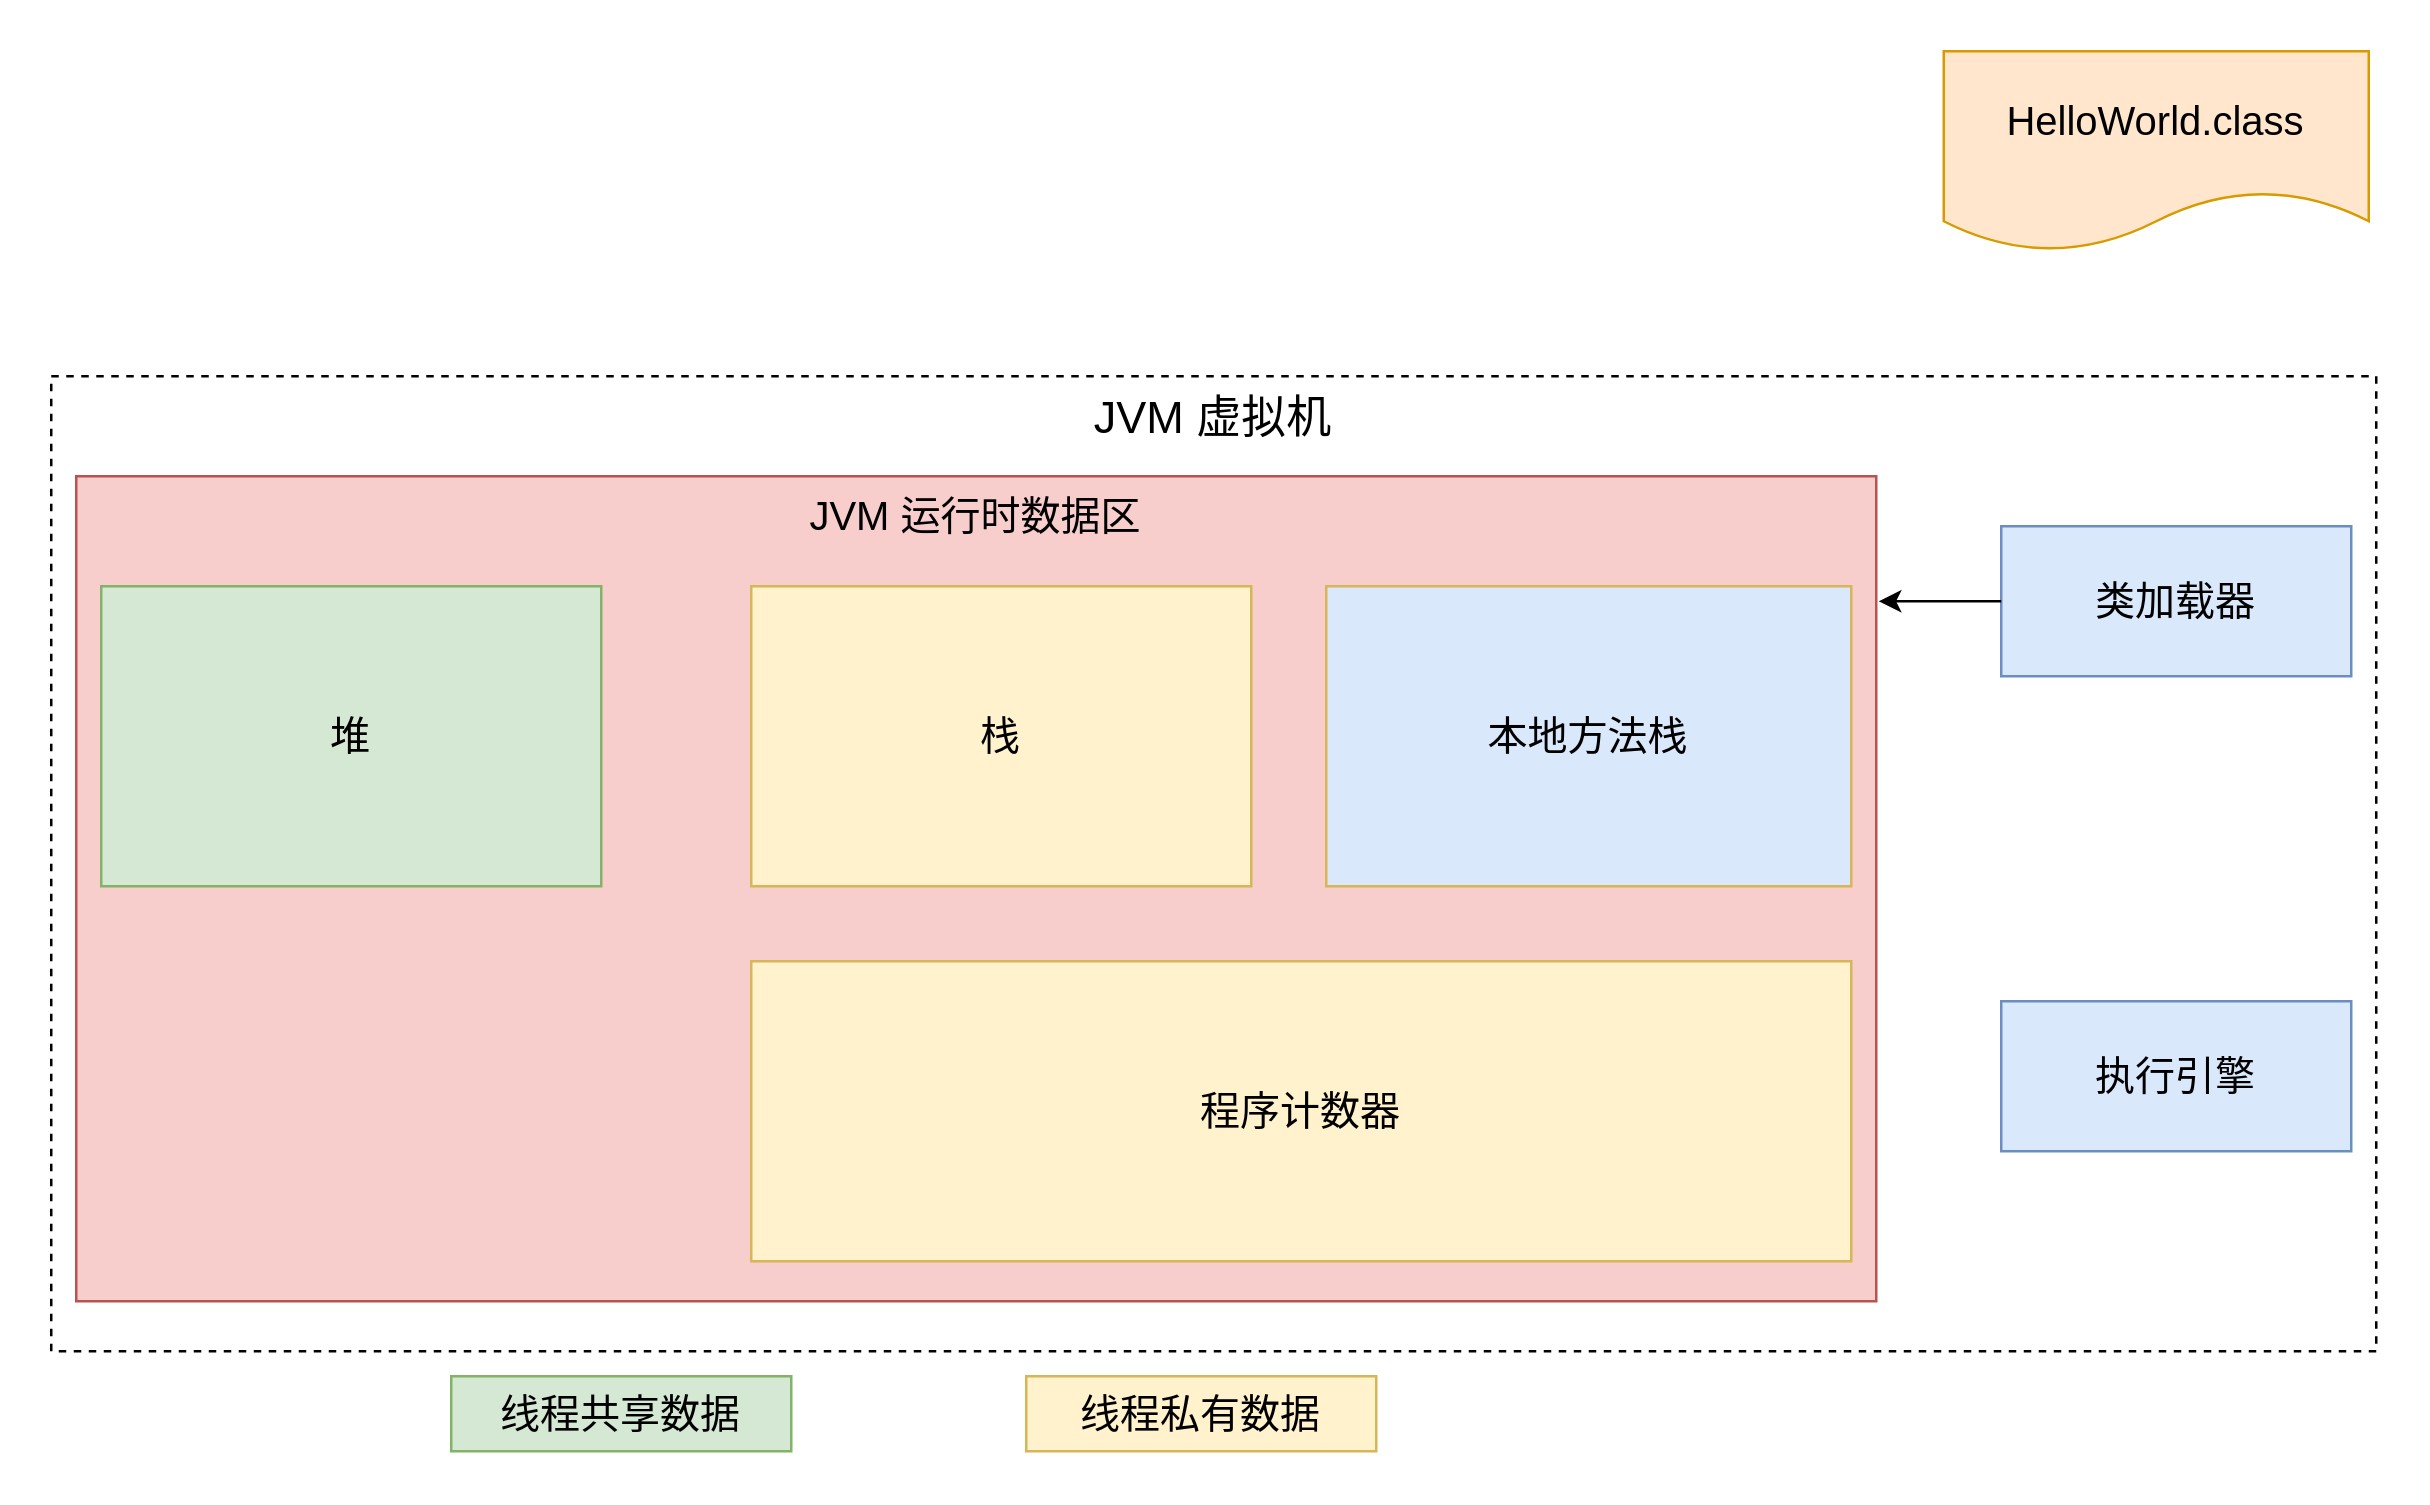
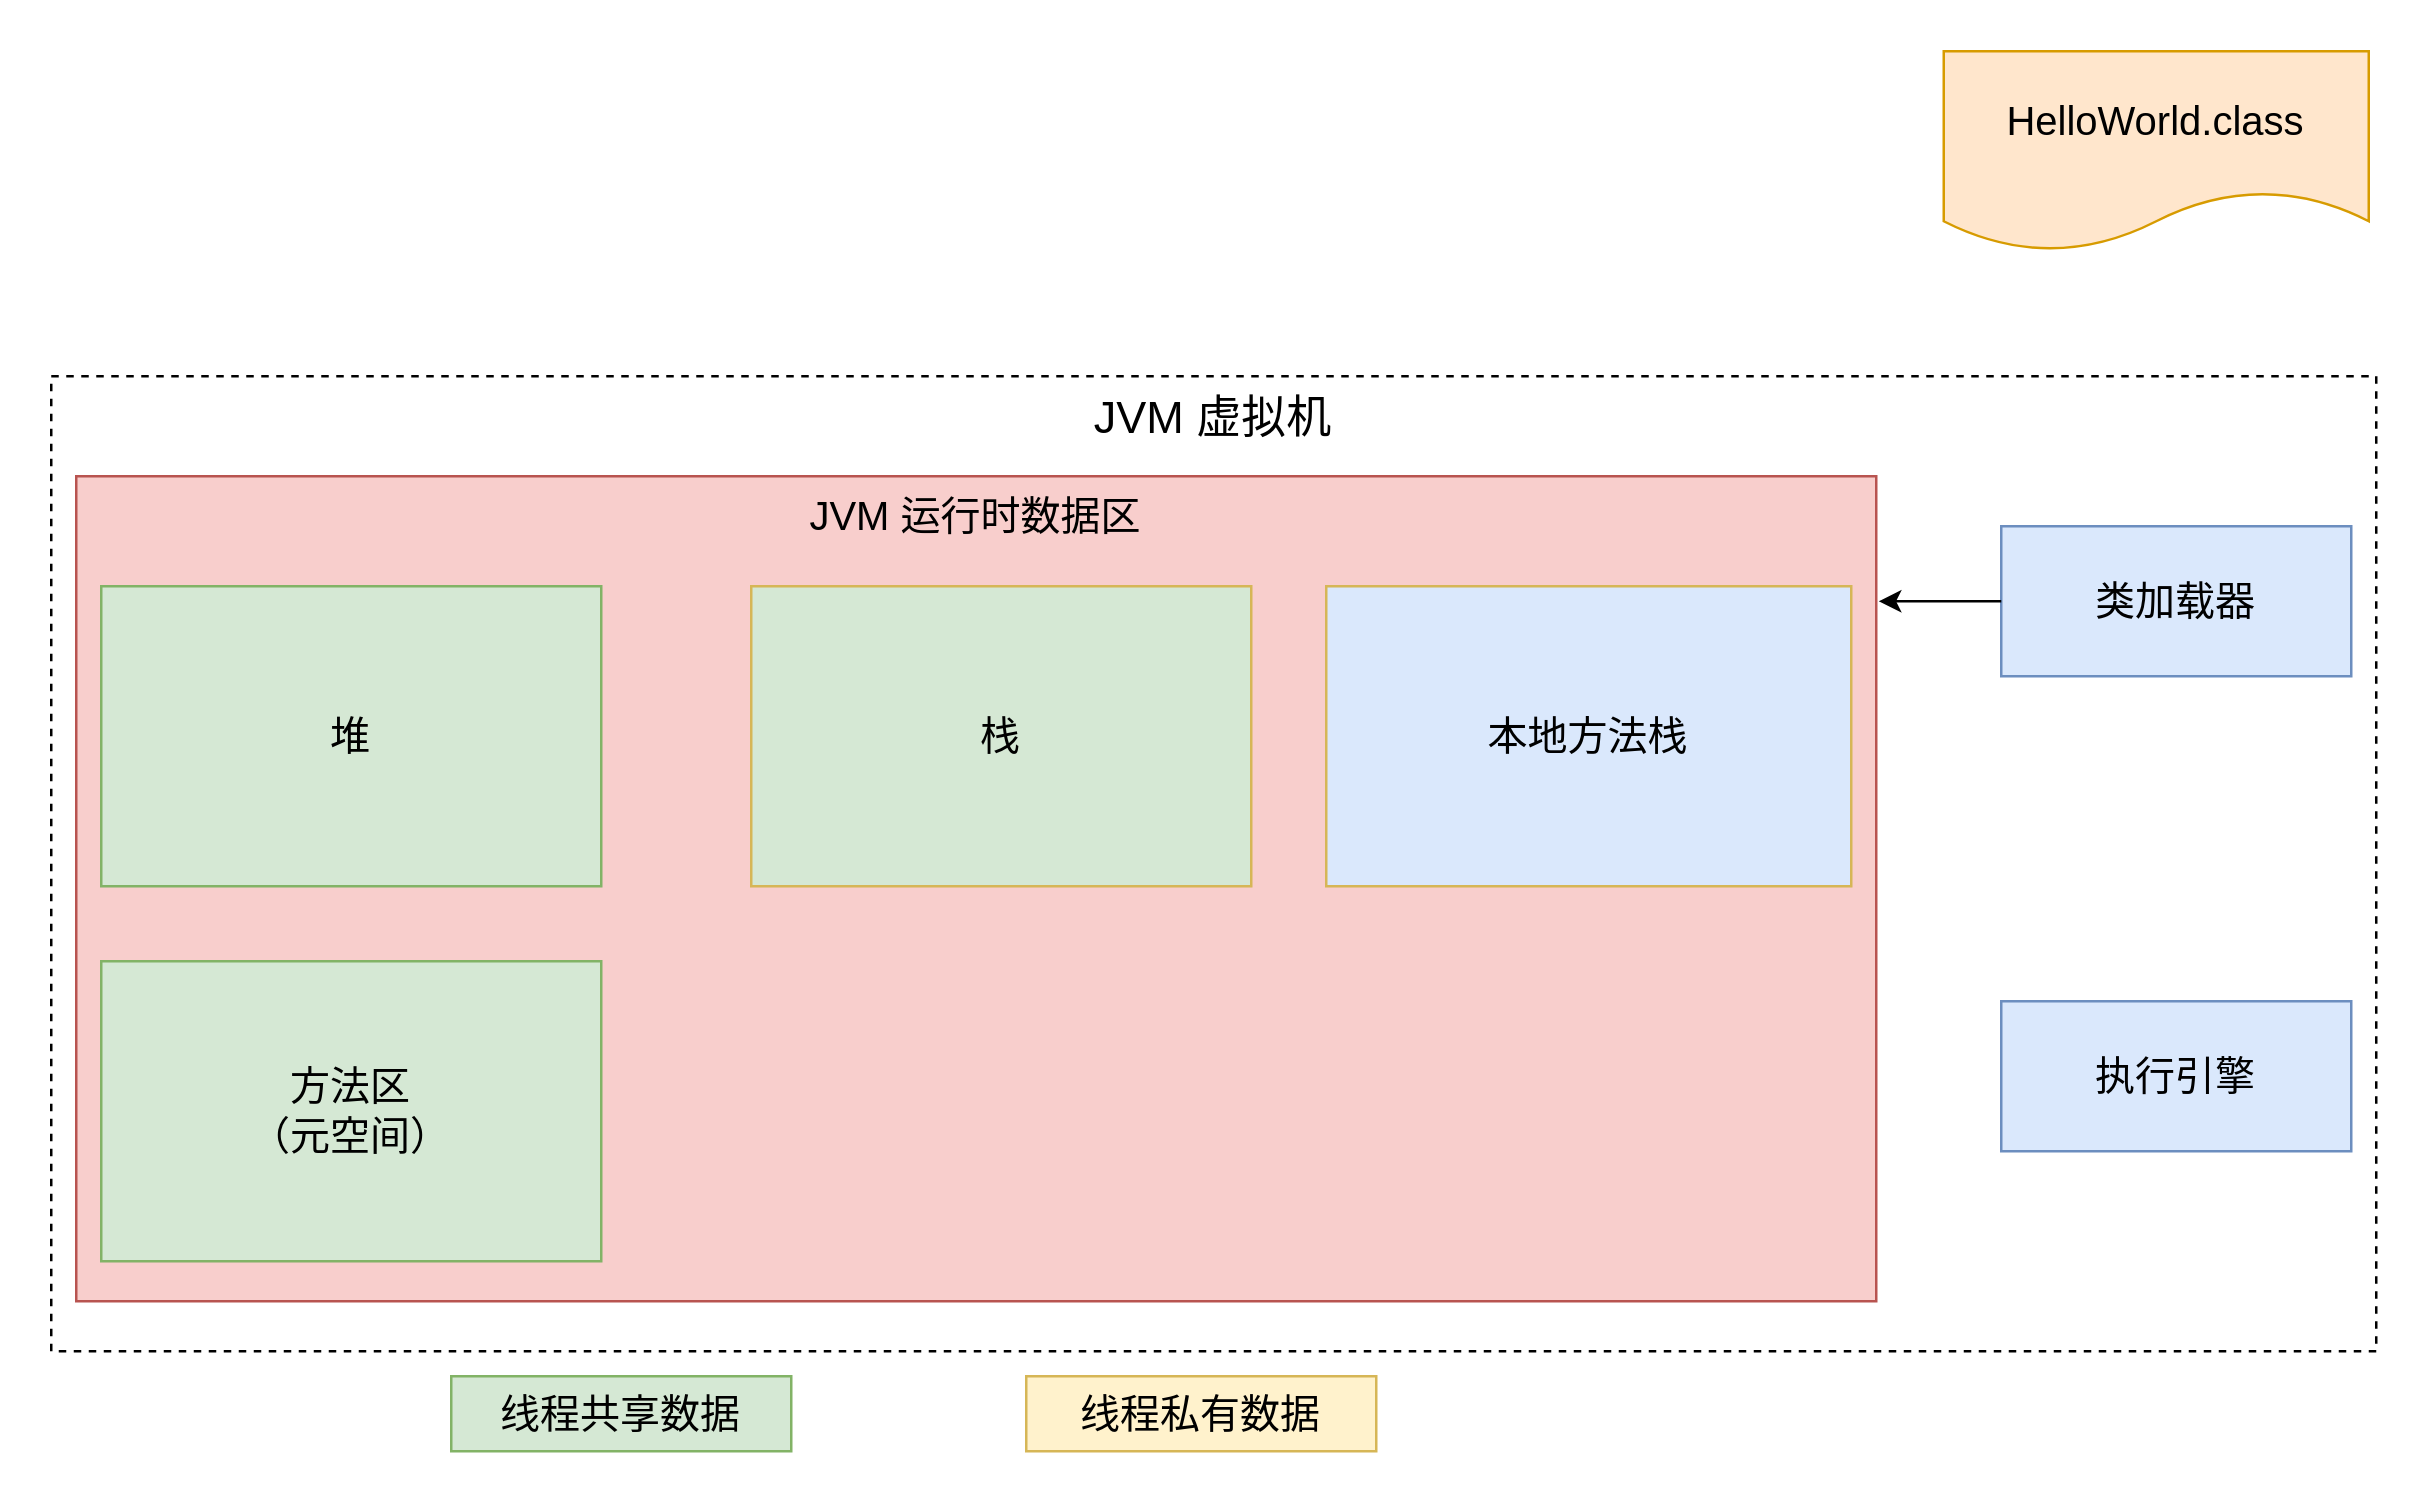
  <mxCell id="0" />
  <mxCell id="1" parent="0" />
  <mxCell id="2" value="JVM&amp;nbsp;虚拟机" style="rounded=0;whiteSpace=wrap;html=1;dashed=1;verticalAlign=top;align=center;fontSize=18;" vertex="1" parent="1"><mxGeometry x="20" y="150" width="930" height="390" as="geometry" /></mxCell>
  <mxCell id="3" value="JVM 运行时数据区" style="rounded=0;whiteSpace=wrap;html=1;verticalAlign=top;fontSize=16;fillColor=#f8cecc;strokeColor=#b85450;" vertex="1" parent="1"><mxGeometry x="30" y="190" width="720" height="330" as="geometry" /></mxCell>
  <mxCell id="4" value="类加载器" style="rounded=0;whiteSpace=wrap;html=1;fontSize=16;align=center;fillColor=#dae8fc;strokeColor=#6c8ebf;" vertex="1" parent="1"><mxGeometry x="800" y="210" width="140" height="60" as="geometry" /></mxCell>
  <mxCell id="5" value="执行引擎" style="rounded=0;whiteSpace=wrap;html=1;fontSize=16;align=center;fillColor=#dae8fc;strokeColor=#6c8ebf;" vertex="1" parent="1"><mxGeometry x="800" y="400" width="140" height="60" as="geometry" /></mxCell>
  <mxCell id="6" value="" style="endArrow=classic;html=1;fontSize=16;exitX=0;exitY=0.5;exitDx=0;exitDy=0;" edge="1" parent="1" source="4"><mxGeometry width="50" height="50" relative="1" as="geometry"><mxPoint x="770" y="260" as="sourcePoint" /><mxPoint x="751" y="240" as="targetPoint" /></mxGeometry></mxCell>
- <mxCell id="7" value="栈" style="rounded=0;whiteSpace=wrap;html=1;fontSize=16;align=center;fillColor=#fff2cc;strokeColor=#d6b656;" vertex="1" parent="1"><mxGeometry x="300" y="234" width="200" height="120" as="geometry" /></mxCell>
+ <mxCell id="7" value="栈" style="rounded=0;whiteSpace=wrap;html=1;fontSize=16;align=center;fillColor=#d5e8d4;strokeColor=#d6b656;" vertex="1" parent="1"><mxGeometry x="300" y="234" width="200" height="120" as="geometry" /></mxCell>
  <mxCell id="8" value="HelloWorld.class" style="shape=document;whiteSpace=wrap;html=1;boundedLbl=1;fontSize=16;align=center;fillColor=#ffe6cc;strokeColor=#d79b00;" vertex="1" parent="1"><mxGeometry x="777" y="20" width="170" height="80" as="geometry" /></mxCell>
  <mxCell id="9" value="本地方法栈" style="rounded=0;whiteSpace=wrap;html=1;fontSize=16;align=center;fillColor=#dae8fc;strokeColor=#d6b656;" vertex="1" parent="1"><mxGeometry x="530" y="234" width="210" height="120" as="geometry" /></mxCell>
  <mxCell id="10" value="堆" style="rounded=0;whiteSpace=wrap;html=1;fontSize=16;align=center;fillColor=#d5e8d4;strokeColor=#82b366;" vertex="1" parent="1"><mxGeometry x="40" y="234" width="200" height="120" as="geometry" /></mxCell>
- <mxCell id="12" value="程序计数器" style="rounded=0;whiteSpace=wrap;html=1;fontSize=16;align=center;fillColor=#fff2cc;strokeColor=#d6b656;" vertex="1" parent="1"><mxGeometry x="300" y="384" width="440" height="120" as="geometry" /></mxCell>
+ <mxCell id="11" value="方法区&lt;br&gt;（元空间）" style="rounded=0;whiteSpace=wrap;html=1;fontSize=16;align=center;fillColor=#d5e8d4;strokeColor=#82b366;" vertex="1" parent="1"><mxGeometry x="40" y="384" width="200" height="120" as="geometry" /></mxCell>
  <mxCell id="13" value="线程共享数据" style="rounded=0;whiteSpace=wrap;html=1;fontSize=16;align=center;fillColor=#d5e8d4;strokeColor=#82b366;" vertex="1" parent="1"><mxGeometry x="180" y="550" width="136" height="30" as="geometry" /></mxCell>
  <mxCell id="14" value="线程私有数据" style="rounded=0;whiteSpace=wrap;html=1;fontSize=16;align=center;fillColor=#fff2cc;strokeColor=#d6b656;" vertex="1" parent="1"><mxGeometry x="410" y="550" width="140" height="30" as="geometry" /></mxCell>
